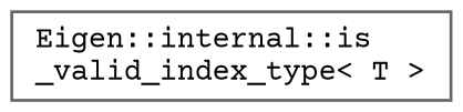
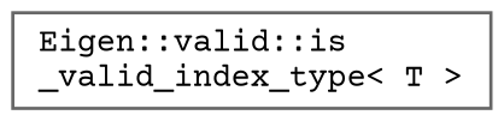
  digraph {
    rankdir=LR
    fontname="Courier Prime"
-   n1 [color=grey40 fillcolor=white fontname="Courier Prime" fontsize=10 height=0.2 label="Eigen::internal::is\l_valid_index_type\< T \>" shape=box style=filled width=0.4]
+   n1 [color=grey40 fillcolor=white fontname="Courier Prime" fontsize=10 height=0.2 label="Eigen::valid::is\l_valid_index_type\< T \>" shape=box style=filled width=0.4]
  }
